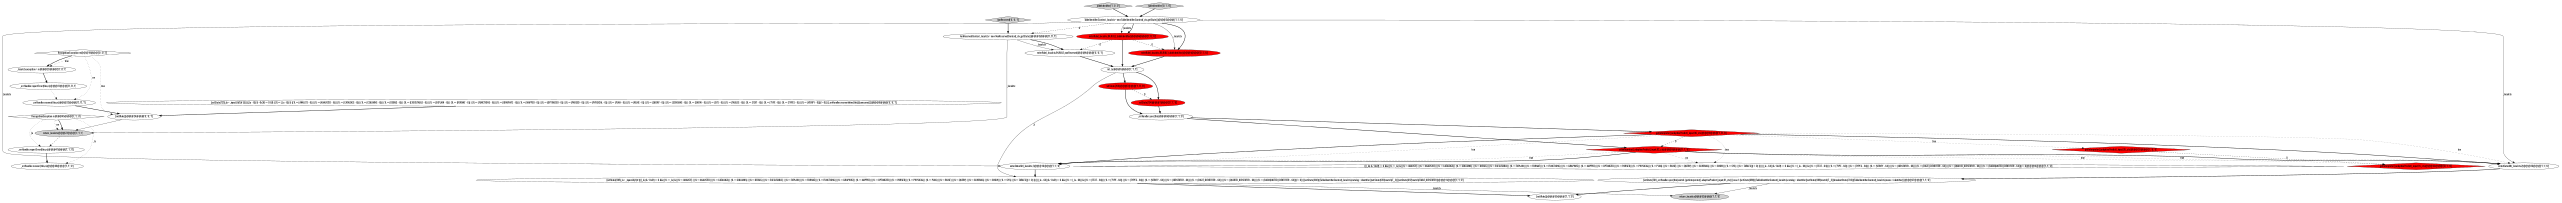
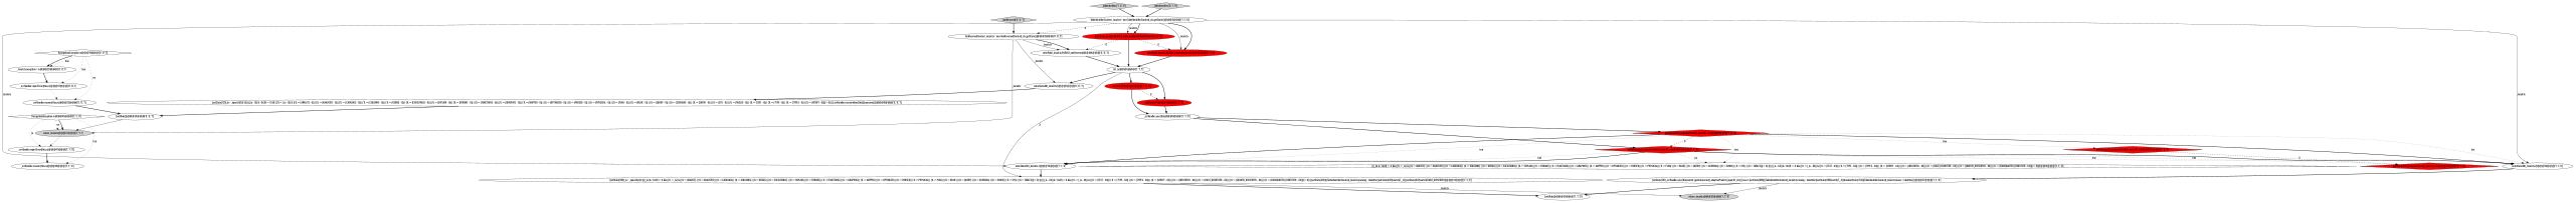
  digraph {
    fontname=Oswald
    node [fillcolor=white fontname=Oswald shape=ellipse style=filled]
    edge [fontname=Oswald style=bold]
    n1 [label="TableIdentifierContext _localctx = new TableIdentifierContext(_ctx,getState())@@@3@@@['1', '1', '0']"]
    n2 [label="NonReservedContext _localctx = new NonReservedContext(_ctx,getState())@@@3@@@['0', '0', '1']"]
    n3 [label="enterOuterAlt(_localctx,2)@@@26@@@['1', '1', '0']"]
    n4 [fillcolor=red label="enterRule(_localctx,86,RULE_tableIdentifier)@@@4@@@['0', '1', '0']"]
    n5 [label="enterOuterAlt(_localctx,1)@@@10@@@['1', '1', '0']"]
    n6 [fillcolor=red label="enterRule(_localctx,84,RULE_tableIdentifier)@@@4@@@['1', '0', '0']"]
    n7 [fillcolor=lightgray label="return _localctx@@@27@@@['1', '1', '1']"]
    n8 [label="enterRule(_localctx,94,RULE_nonReserved)@@@4@@@['0', '0', '1']"]
+   n9 [label="enterOuterAlt(_localctx,1)@@@7@@@['0', '0', '1']"]
    n10 [label="{setState(701)_errHandler.sync(this)switch (getInterpreter().adaptivePredict(_input,91,_ctx)) {case 1:{setState(698)((TableIdentifierContext)_localctx).catalog = identifier()setState(699)match(T__3)}breaksetState(703)((TableIdentifierContext)_localctx).name = identifier()}@@@27@@@['1', '1', '0']"]
    n11 [label="int _la@@@5@@@['1', '1', '1']"]
    n12 [label="{setState(695)_la = _input.LA(1)if ((((_la) & ~0x3f) == 0 && ((1L << _la) & ((1L << ANALYZE) | (1L << ANALYZED) | (1L << CATALOGS) | (1L << COLUMNS) | (1L << DEBUG) | (1L << EXECUTABLE) | (1L << EXPLAIN) | (1L << FORMAT) | (1L << FUNCTIONS) | (1L << GRAPHVIZ) | (1L << MAPPED) | (1L << OPTIMIZED) | (1L << PARSED) | (1L << PHYSICAL) | (1L << PLAN) | (1L << RLIKE) | (1L << QUERY) | (1L << SCHEMAS) | (1L << SHOW) | (1L << SYS) | (1L << TABLES))) != 0) || ((((_la - 64)) & ~0x3f) == 0 && ((1L << (_la - 64)) & ((1L << (TEXT - 64)) | (1L << (TYPE - 64)) | (1L << (TYPES - 64)) | (1L << (VERIFY - 64)) | (1L << (IDENTIFIER - 64)) | (1L << (DIGIT_IDENTIFIER - 64)) | (1L << (QUOTED_IDENTIFIER - 64)) | (1L << (BACKQUOTED_IDENTIFIER - 64)))) != 0)) {{setState(692)((TableIdentifierContext)_localctx).catalog = identifier()setState(693)match(T__3)}}setState(697)match(TABLE_IDENTIFIER)}@@@11@@@['1', '1', '0']"]
    n13 [fillcolor=red label="getInterpreter().adaptivePredict(_input,95,_ctx)@@@30@@@['1', '0', '0']" shape=diamond]
    n14 [fillcolor=red label="getInterpreter().adaptivePredict(_input,91,_ctx)@@@30@@@['0', '1', '0']" shape=diamond]
    n15 [label="RecognitionException re@@@45@@@['1', '1', '0']" shape=diamond]
    n16 [label="_errHandler.reportError(this,re)@@@47@@@['1', '1', '0']"]
    n17 [label="_errHandler.recover(this,re)@@@48@@@['1', '1', '0']"]
    n18 [label="RecognitionException re@@@19@@@['0', '0', '1']" shape=diamond]
    n19 [label="_localctx.exception = re@@@20@@@['0', '0', '1']"]
    n20 [label="_errHandler.recover(this,re)@@@22@@@['0', '0', '1']"]
    n21 [label="_errHandler.reportError(this,re)@@@21@@@['0', '0', '1']"]
    n22 [label="{exitRule()}@@@24@@@['0', '0', '1']"]
    n23 [fillcolor=lightgray label="nonReserved['0', '0', '1']" shape=diamond]
    n24 [fillcolor=red label="getInterpreter().adaptivePredict(_input,96,_ctx)@@@9@@@['1', '0', '0']" shape=diamond]
    n25 [fillcolor=red label="getInterpreter().adaptivePredict(_input,92,_ctx)@@@9@@@['0', '1', '0']" shape=diamond]
    n26 [label="(((_la) & ~0x3f) == 0 && ((1L << _la) & ((1L << ANALYZE) | (1L << ANALYZED) | (1L << CATALOGS) | (1L << COLUMNS) | (1L << DEBUG) | (1L << EXECUTABLE) | (1L << EXPLAIN) | (1L << FORMAT) | (1L << FUNCTIONS) | (1L << GRAPHVIZ) | (1L << MAPPED) | (1L << OPTIMIZED) | (1L << PARSED) | (1L << PHYSICAL) | (1L << PLAN) | (1L << RLIKE) | (1L << QUERY) | (1L << SCHEMAS) | (1L << SHOW) | (1L << SYS) | (1L << TABLES))) != 0) || ((((_la - 64)) & ~0x3f) == 0 && ((1L << (_la - 64)) & ((1L << (TEXT - 64)) | (1L << (TYPE - 64)) | (1L << (TYPES - 64)) | (1L << (VERIFY - 64)) | (1L << (IDENTIFIER - 64)) | (1L << (DIGIT_IDENTIFIER - 64)) | (1L << (QUOTED_IDENTIFIER - 64)) | (1L << (BACKQUOTED_IDENTIFIER - 64)))) != 0)@@@14@@@['1', '1', '0']" shape=diamond]
    n27 [fillcolor=lightgray label="tableIdentifier['1', '0', '0']" shape=diamond]
    n28 [fillcolor=red label="setState(704)@@@7@@@['0', '1', '0']"]
    n29 [fillcolor=red label="setState(708)@@@7@@@['1', '0', '0']"]
    n30 [label="_errHandler.sync(this)@@@8@@@['1', '1', '0']"]
    n31 [label="{setState(725)_la = _input.LA(1)if (!(((((_la - 6)) & ~0x3f) == 0 && ((1L << (_la - 6)) & ((1L << (ANALYZE - 6)) | (1L << (ANALYZED - 6)) | (1L << (CATALOGS - 6)) | (1L << (COLUMNS - 6)) | (1L << (DEBUG - 6)) | (1L << (EXECUTABLE - 6)) | (1L << (EXPLAIN - 6)) | (1L << (FORMAT - 6)) | (1L << (FUNCTIONS - 6)) | (1L << (GRAPHVIZ - 6)) | (1L << (MAPPED - 6)) | (1L << (OPTIMIZED - 6)) | (1L << (PARSED - 6)) | (1L << (PHYSICAL - 6)) | (1L << (PLAN - 6)) | (1L << (RLIKE - 6)) | (1L << (QUERY - 6)) | (1L << (SCHEMAS - 6)) | (1L << (SHOW - 6)) | (1L << (SYS - 6)) | (1L << (TABLES - 6)) | (1L << (TEXT - 6)) | (1L << (TYPE - 6)) | (1L << (TYPES - 6)) | (1L << (VERIFY - 6)))) != 0))) {_errHandler.recoverInline(this)}{consume()}}@@@8@@@['0', '0', '1']"]
    n32 [label="{exitRule()}@@@50@@@['1', '1', '0']"]
    n33 [fillcolor=lightgray label="return _localctx@@@53@@@['1', '1', '0']"]
    n34 [fillcolor=lightgray label="tableIdentifier['0', '1', '0']" shape=diamond]
    n1 -> n2 [label=0 style=dashed]
    n1 -> n3 [label=_localctx style=solid]
    n1 -> n4
    n1 -> n4 [label=_localctx style=solid]
    n1 -> n5 [label=_localctx style=solid]
    n1 -> n6 [label=_localctx style=solid]
    n1 -> n6
    n2 -> n7 [label=_localctx style=solid]
    n2 -> n8
    n2 -> n8 [label=_localctx style=solid]
+   n2 -> n9 [label=_localctx style=solid]
    n3 -> n10
    n4 -> n11
    n5 -> n12
    n6 -> n4 [label=0 style=dashed]
    n6 -> n8 [label=0 style=dashed]
    n6 -> n11
    n7 -> n16 [style=dashed]
    n8 -> n11
+   n9 -> n31
    n10 -> n32
    n10 -> n33 [label=_localctx style=solid]
+   n11 -> n9
    n11 -> n12 [label=_la style=solid]
    n11 -> n28
    n11 -> n29
    n12 -> n32
    n12 -> n33 [label=_localctx style=solid]
    n13 -> n14 [label=0 style=dashed]
    n15 -> n7
    n15 -> n7 [label=true style=dotted]
    n15 -> n16 [label=_la style=dotted]
-   n15 -> n17 [label=_la style=dotted]
+   n15 -> n17 [label=true style=dotted]
    n16 -> n17
    n18 -> n19 [label=true style=dotted]
    n18 -> n19
    n18 -> n20 [label=true style=dotted]
-   n18 -> n22 [label=true style=dotted]
+   n18 -> n21 [label=true style=dotted]
    n19 -> n21
    n20 -> n22
    n21 -> n20 [style=dotted]
    n22 -> n7 [style=solid]
    n23 -> n2
    n24 -> n3 [label=true style=dotted]
    n24 -> n3
    n24 -> n5 [label=true style=dotted]
    n24 -> n5
    n24 -> n13 [label=true style=dotted]
    n24 -> n25 [label=0 style=dashed]
    n24 -> n26 [label=true style=dotted]
    n25 -> n3 [label=true style=dotted]
    n25 -> n3
    n25 -> n5
    n25 -> n5 [label=true style=dotted]
    n25 -> n14 [label=true style=dotted]
    n25 -> n26 [label=true style=dotted]
    n27 -> n1
    n28 -> n30
    n29 -> n28 [label=0 style=dashed]
    n29 -> n30
    n30 -> n24
    n30 -> n25
    n31 -> n22
    n34 -> n1
  }
